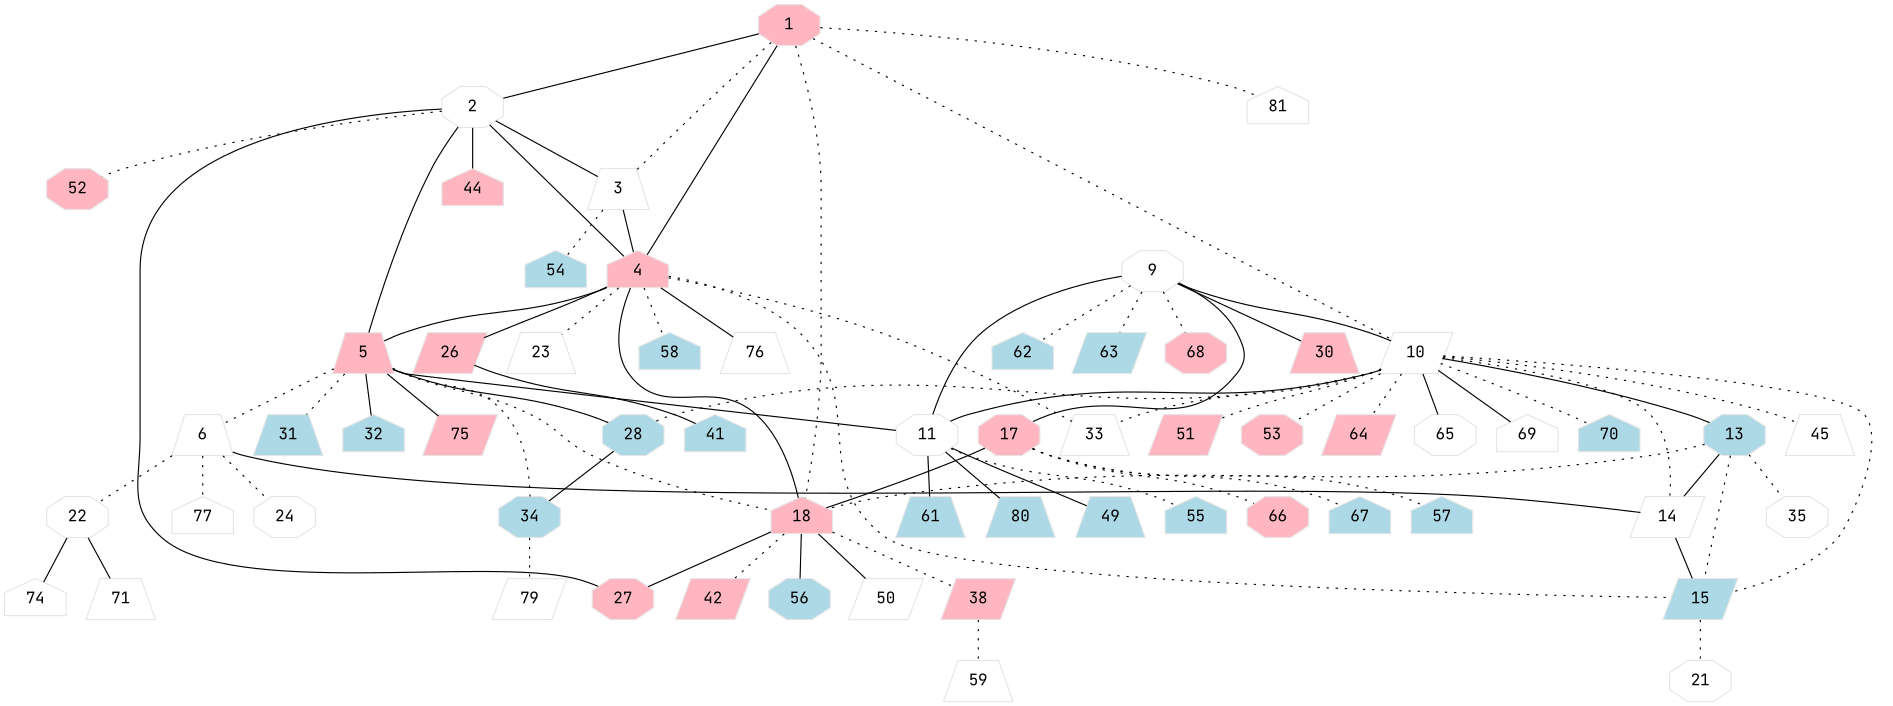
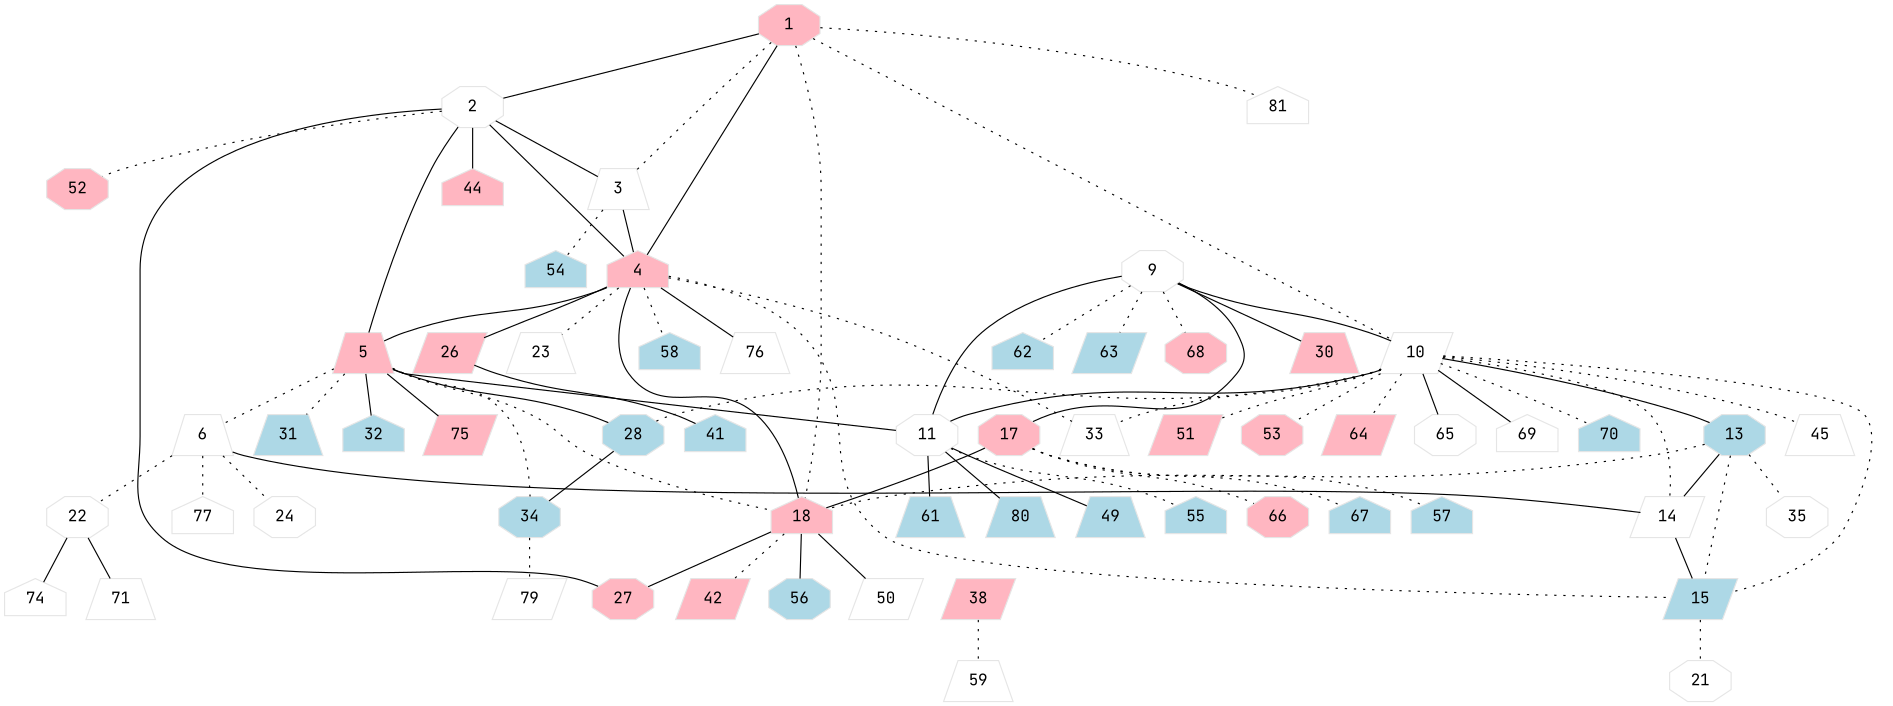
  graph {
    fontname="JetBrains Mono"
    node [color=gray90 fillcolor=white fontname="JetBrains Mono" shape=octagon style=filled]
    edge [fontname="JetBrains Mono" style=dotted]
    2 [super="+43"]
    3 [shape=trapezium super="+36"]
    4 [fillcolor=lightpink shape=house super="+25"]
    5 [fillcolor=lightpink shape=trapezium super="+8"]
    27 [fillcolor=lightpink super="+48"]
    44 [fillcolor=lightpink shape=house]
    52 [fillcolor=lightpink super="+73"]
    1 [fillcolor=lightpink]
    10 [shape=parallelogram super="+16"]
    18 [fillcolor=lightpink shape=house super="+20"]
    81 [shape=house]
    54 [fillcolor=lightblue shape=house]
    15 [fillcolor=lightblue shape=parallelogram super="+47"]
    23 [shape=trapezium]
    26 [fillcolor=lightpink shape=parallelogram]
    33 [shape=trapezium]
    58 [fillcolor=lightblue shape=house]
    76 [shape=trapezium]
    11 [super="+72"]
    28 [fillcolor=lightblue super="+50"]
    14 [shape=parallelogram]
    13 [fillcolor=lightblue super="+46"]
    45 [shape=trapezium]
    51 [fillcolor=lightpink shape=parallelogram]
    53 [fillcolor=lightpink]
    64 [fillcolor=lightpink shape=parallelogram]
    65
    69 [shape=house]
    70 [fillcolor=lightblue shape=house]
    38 [fillcolor=lightpink shape=parallelogram super="+78"]
    42 [fillcolor=lightpink shape=parallelogram]
    56 [fillcolor=lightblue]
    n33 [label=50 shape=parallelogram]
    6 [shape=trapezium super="+7"]
    31 [fillcolor=lightblue shape=trapezium]
    32 [fillcolor=lightblue shape=house]
    34 [fillcolor=lightblue super="+37"]
    75 [fillcolor=lightpink shape=parallelogram]
    21 [super="+29"]
    41 [fillcolor=lightblue shape=house]
    22 [super="+39"]
    24
    77 [shape=house]
    49 [fillcolor=lightblue shape=trapezium]
    55 [fillcolor=lightblue shape=house]
    61 [fillcolor=lightblue shape=trapezium]
    80 [fillcolor=lightblue shape=trapezium]
    79 [shape=parallelogram]
    71 [shape=trapezium]
    74 [shape=house]
    9 [super="+12"]
    17 [fillcolor=lightpink super="+19"]
    30 [fillcolor=lightpink shape=trapezium]
    62 [fillcolor=lightblue shape=house]
    63 [fillcolor=lightblue shape=parallelogram]
    68 [fillcolor=lightpink]
    57 [fillcolor=lightblue shape=house]
    66 [fillcolor=lightpink]
    67 [fillcolor=lightblue shape=house]
    35 [super="+40"]
    59 [shape=trapezium]
    2 -- 3 [style=solid]
    2 -- 4 [style=solid]
    2 -- 5 [style=solid]
    2 -- 27 [style=solid]
    2 -- 44 [style=solid]
    2 -- 52
    3 -- 4 [style=solid]
    3 -- 54
    4 -- 5 [style=solid]
    4 -- 18 [style=solid]
    4 -- 15
    4 -- 23
    4 -- 26 [style=solid]
    4 -- 33
    4 -- 58
    4 -- 76 [style=solid]
    5 -- 18
    5 -- 11 [style=solid]
    5 -- 28 [style=solid]
    5 -- 6 [weight=4]
    5 -- 31
    5 -- 32 [style=solid]
    5 -- 34
    5 -- 75 [style=solid]
    1 -- 2 [style=solid]
    1 -- 3
    1 -- 4 [style=solid]
    1 -- 10
    1 -- 18
    1 -- 81
    10 -- 15
    10 -- 33
    10 -- 11 [style=solid]
    10 -- 28
    10 -- 14
    10 -- 13 [style=solid]
    10 -- 45
    10 -- 51
    10 -- 53
    10 -- 64
    10 -- 65 [style=solid]
    10 -- 69 [style=solid]
    10 -- 70
    18 -- 27 [style=solid]
-   18 -- 38
    18 -- 42
    18 -- 56 [style=solid]
    18 -- n33 [style=solid]
    15 -- 21
    26 -- 41 [style=solid]
    11 -- 49 [style=solid]
    11 -- 55
    11 -- 61 [style=solid]
    11 -- 80 [style=solid]
    28 -- 34 [style=solid]
    14 -- 15 [style=solid]
    13 -- 18
    13 -- 15
    13 -- 14 [style=solid]
    13 -- 35
    38 -- 59
    6 -- 14 [style=solid]
    6 -- 22
    6 -- 24
    6 -- 77
    34 -- 79
    22 -- 71 [style=solid]
    22 -- 74 [style=solid]
    9 -- 10 [style=solid weight=2]
    9 -- 11 [style=solid weight=2]
    9 -- 17 [style=solid]
    9 -- 30 [style=solid]
    9 -- 62
    9 -- 63
    9 -- 68
    17 -- 18 [style=solid weight=4]
    17 -- 57
    17 -- 66
    17 -- 67
  }
